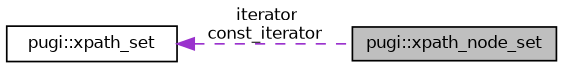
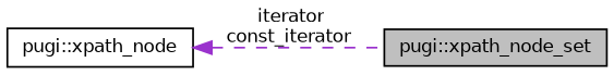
  digraph {
    rankdir=LR
    node [color=black fontname=Helvetica fontsize=10 shape=record style=filled]
    n1 [fillcolor=grey75 fontcolor=black height=0.2 label="pugi::xpath_node_set" width=0.4]
-   n2 [fillcolor=white height=0.2 label="pugi::xpath_set" width=0.4]
+   n2 [fillcolor=white height=0.2 label="pugi::xpath_node" width=0.4]
    n2 -> n1 [color=darkorchid3 dir=back fontname=Helvetica fontsize=10 label=" iterator\nconst_iterator" labelfontname=Helvetica labelfontsize=10 style=dashed]
  }
